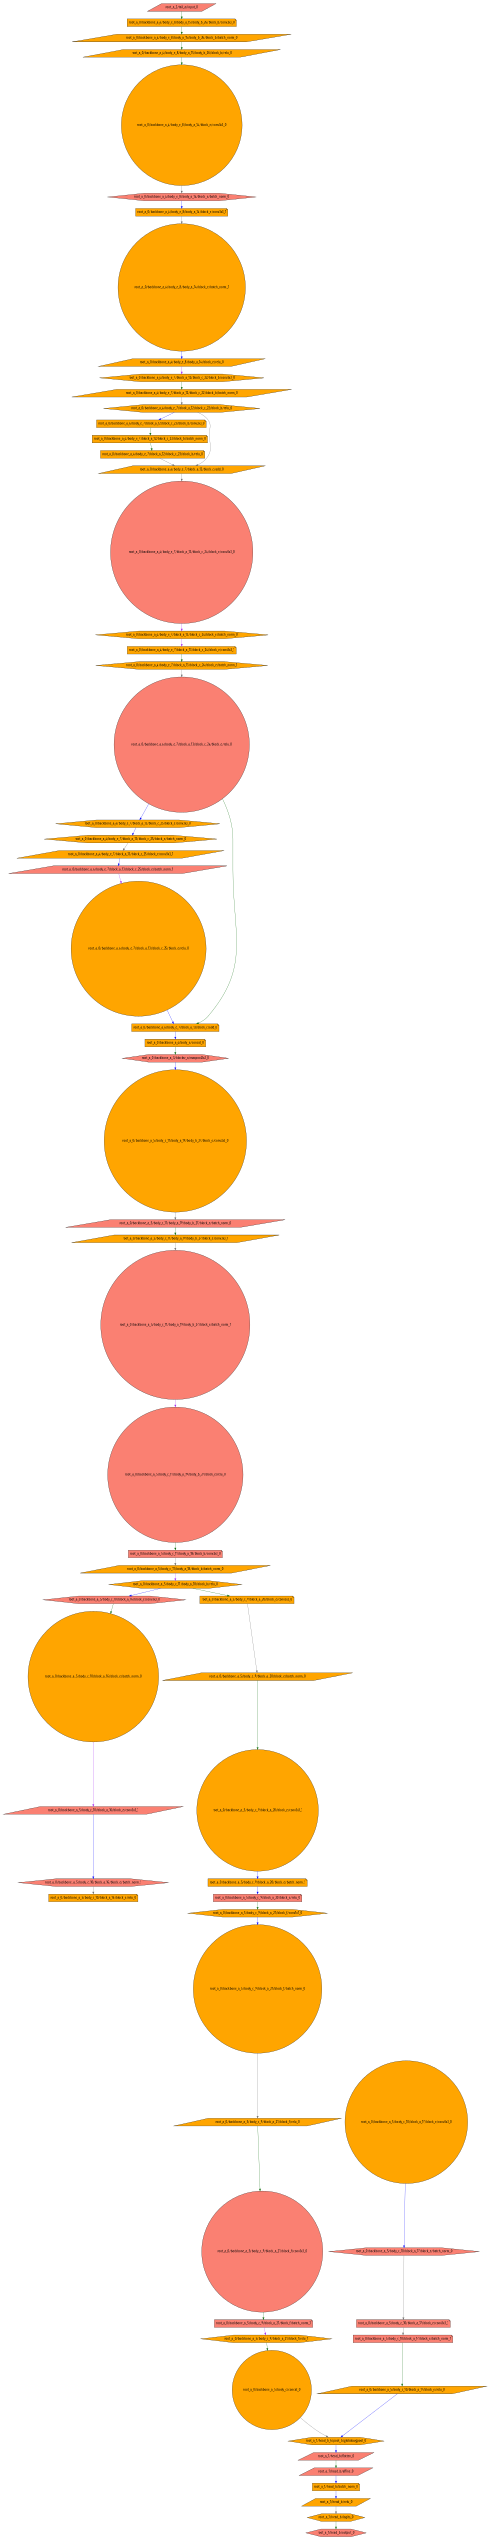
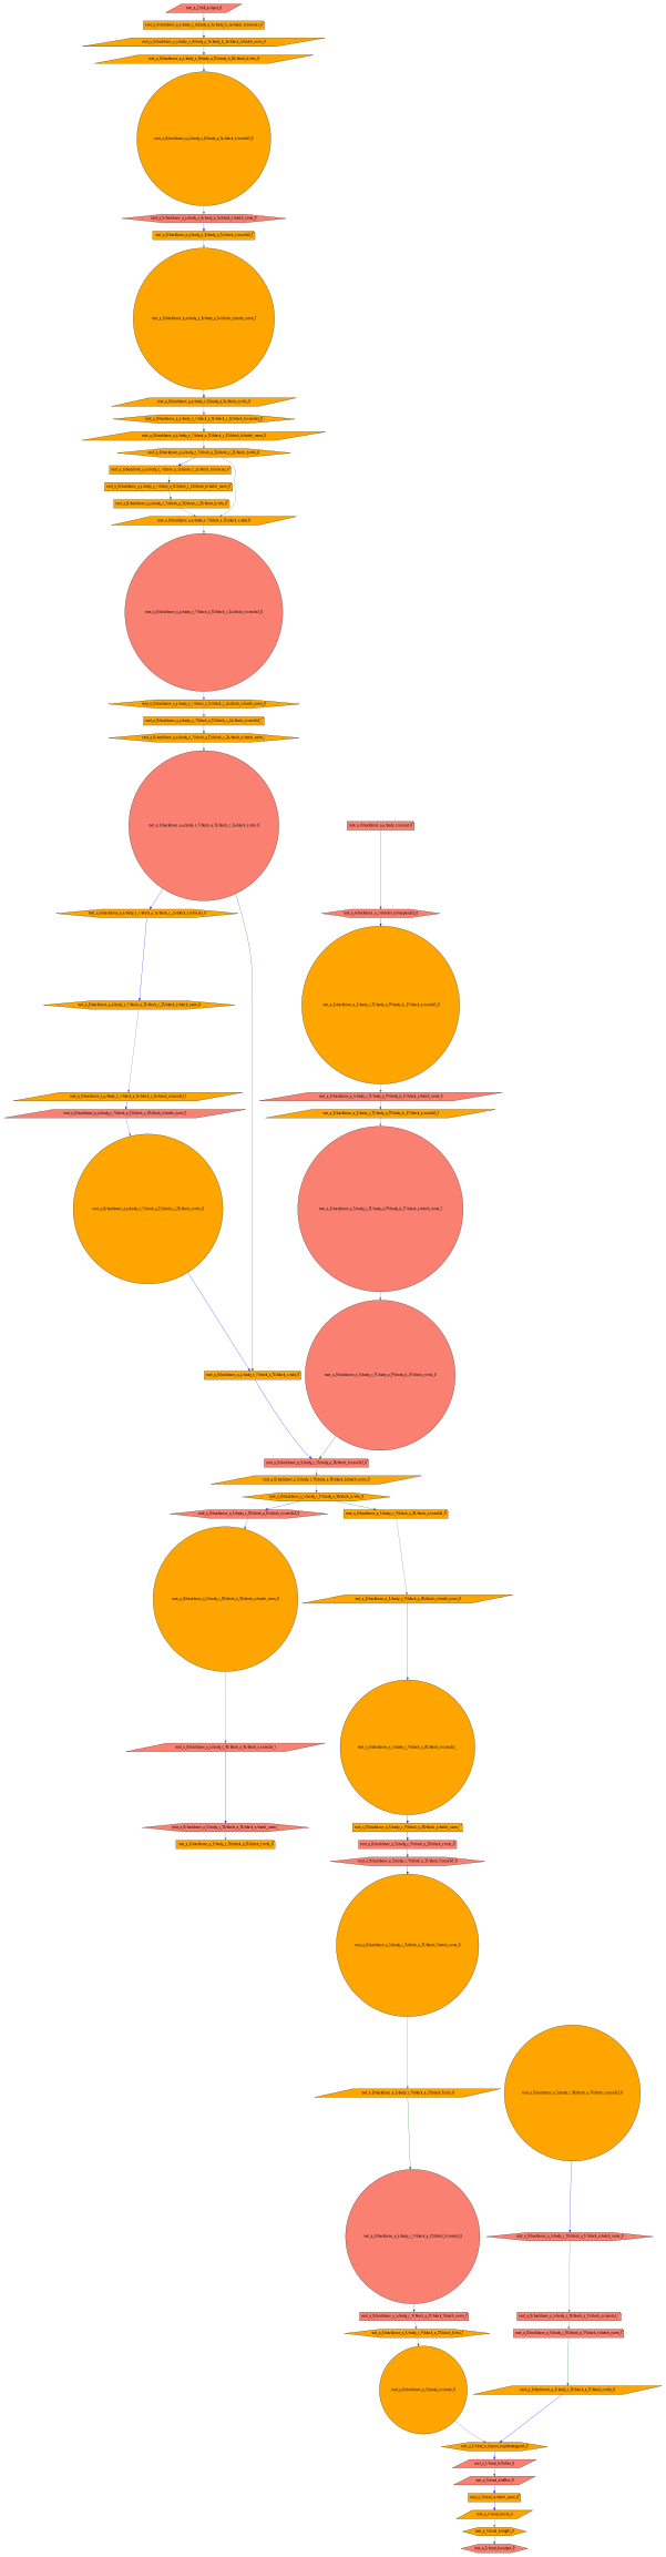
  digraph {
    fontname="Fira Sans"
    node [fillcolor=orange fontname="Fira Sans" shape=parallelogram style=filled]
    edge [color=darkgreen fontname="Fira Sans"]
    "root_a_2/tail_a/input_0" [fillcolor=salmon]
    "root_a_0/backbone_a_4/body_e_8/body_a_15/body_b_26/block_b/conv3x3_0" [shape=note]
    "root_a_0/backbone_a_4/body_e_8/body_a_15/body_b_26/block_b/batch_norm_0"
    "root_a_0/backbone_a_4/body_e_8/body_a_15/body_b_26/block_b/relu_0"
    "root_a_0/backbone_a_4/body_e_8/body_a_14/block_e/conv3x3_0" [shape=circle]
    "root_a_0/backbone_a_4/body_e_8/body_a_14/block_e/batch_norm_0" [fillcolor=salmon shape=hexagon]
    "root_a_0/backbone_a_4/body_e_8/body_a_14/block_e/conv3x3_1" [shape=note]
    "root_a_0/backbone_a_4/body_e_8/body_a_14/block_e/batch_norm_1" [shape=circle]
    "root_a_0/backbone_a_4/body_e_8/body_a_14/block_e/relu_0"
    "root_a_0/backbone_a_4/body_e_7/block_a_12/block_c_22/block_b/conv3x3_0" [shape=hexagon]
    "root_a_0/backbone_a_4/body_e_7/block_a_12/block_c_22/block_b/batch_norm_0"
-   "root_a_0/backbone_a_4/body_e/concat_0" [shape=note]
+   "root_a_0/backbone_a_4/body_e/concat_0" [fillcolor=salmon shape=note]
    "root_a_0/backbone_a_3/blocksr_a/maxpool2x2_0" [fillcolor=salmon shape=hexagon]
    "root_a_0/backbone_a_4/body_e_7/block_a_12/block_c_22/block_b/relu_0" [shape=hexagon]
    "root_a_0/backbone_a_4/body_e_7/block_a_12/block_c_23/block_b/conv3x3_0" [shape=note]
    "root_a_0/backbone_a_4/body_e_7/block_a_12/block_c/add_0"
    "root_a_0/backbone_a_4/body_e_7/block_a_12/block_c_23/block_b/batch_norm_0" [shape=note]
    "root_a_0/backbone_a_4/body_e_7/block_a_13/block_c_24/block_e/conv3x3_0" [fillcolor=salmon shape=circle]
    "root_a_0/backbone_a_4/body_e_7/block_a_12/block_c_23/block_b/relu_0" [shape=note]
    "root_a_0/backbone_a_4/body_e_7/block_a_13/block_c_24/block_e/batch_norm_0" [shape=hexagon]
    "root_a_0/backbone_a_4/body_e_7/block_a_13/block_c_24/block_e/conv3x3_1" [shape=note]
    "root_a_0/backbone_a_4/body_e_7/block_a_13/block_c_24/block_e/batch_norm_1" [shape=hexagon]
    "root_a_0/backbone_a_4/body_e_7/block_a_13/block_c_24/block_e/relu_0" [fillcolor=salmon shape=circle]
    "root_a_0/backbone_a_4/body_e_7/block_a_13/block_c_25/block_e/conv3x3_0" [shape=hexagon]
    "root_a_0/backbone_a_4/body_e_7/block_a_13/block_c/add_0" [shape=note]
    "root_a_0/backbone_a_4/body_e_7/block_a_13/block_c_25/block_e/batch_norm_0" [shape=hexagon]
    "root_a_0/backbone_a_4/body_e_7/block_a_13/block_c_25/block_e/conv3x3_1"
    "root_a_0/backbone_a_4/body_e_7/block_a_13/block_c_25/block_e/batch_norm_1" [fillcolor=salmon]
    "root_a_0/backbone_a_4/body_e_7/block_a_13/block_c_25/block_e/relu_0" [shape=circle]
    "root_a_0/backbone_a_5/body_c_11/body_a_19/body_b_27/block_e/conv3x3_0" [shape=circle]
    "root_a_0/backbone_a_5/body_c_11/body_a_19/body_b_27/block_e/batch_norm_0" [fillcolor=salmon]
    "root_a_0/backbone_a_5/body_c_11/body_a_19/body_b_27/block_e/conv3x3_1"
    "root_a_0/backbone_a_5/body_c_11/body_a_19/body_b_27/block_e/batch_norm_1" [fillcolor=salmon shape=circle]
    "root_a_0/backbone_a_5/body_c_11/body_a_19/body_b_27/block_e/relu_0" [fillcolor=salmon shape=circle]
    "root_a_0/backbone_a_5/body_c_11/body_a_18/block_b/conv3x3_0" [fillcolor=salmon shape=note]
    "root_a_0/backbone_a_5/body_c_11/body_a_18/block_b/batch_norm_0"
    "root_a_0/backbone_a_5/body_c_11/body_a_18/block_b/relu_0" [shape=hexagon]
    "root_a_0/backbone_a_5/body_c_10/block_a_16/block_e/conv3x3_0" [fillcolor=salmon shape=hexagon]
    "root_a_0/backbone_a_5/body_c_9/block_a_20/block_e/conv3x3_0" [shape=note]
    "root_a_0/backbone_a_5/body_c_10/block_a_16/block_e/batch_norm_0" [shape=circle]
    "root_a_0/backbone_a_5/body_c_9/block_a_20/block_e/batch_norm_0"
    "root_a_0/backbone_a_5/body_c_10/block_a_16/block_e/conv3x3_1" [fillcolor=salmon]
    "root_a_0/backbone_a_5/body_c_10/block_a_16/block_e/batch_norm_1" [fillcolor=salmon shape=hexagon]
    "root_a_0/backbone_a_5/body_c_10/block_a_16/block_e/relu_0" [shape=note]
    "root_a_0/backbone_a_5/body_c_10/block_a_17/block_e/conv3x3_0" [shape=circle]
    "root_a_0/backbone_a_5/body_c_10/block_a_17/block_e/batch_norm_0" [fillcolor=salmon shape=hexagon]
    "root_a_0/backbone_a_5/body_c_10/block_a_17/block_e/conv3x3_1" [fillcolor=salmon shape=note]
    "root_a_0/backbone_a_5/body_c_10/block_a_17/block_e/batch_norm_1" [fillcolor=salmon shape=note]
    "root_a_0/backbone_a_5/body_c_10/block_a_17/block_e/relu_0"
    "root_a_1/head_b_6/pool_b/globalavgpool_0" [shape=hexagon]
    "root_a_0/backbone_a_5/body_c/concat_0" [shape=circle]
    "root_a_0/backbone_a_5/body_c_9/block_a_20/block_e/conv3x3_1" [shape=circle]
    "root_a_0/backbone_a_5/body_c_9/block_a_20/block_e/batch_norm_1" [shape=note]
    "root_a_0/backbone_a_5/body_c_9/block_a_20/block_e/relu_0" [fillcolor=salmon shape=note]
-   "root_a_0/backbone_a_5/body_c_9/block_a_21/block_f/conv1x1_0" [shape=hexagon]
+   "root_a_0/backbone_a_5/body_c_9/block_a_21/block_f/conv1x1_0" [fillcolor=salmon shape=hexagon]
    "root_a_0/backbone_a_5/body_c_9/block_a_21/block_f/batch_norm_0" [shape=circle]
    "root_a_0/backbone_a_5/body_c_9/block_a_21/block_f/relu_0"
    "root_a_0/backbone_a_5/body_c_9/block_a_21/block_f/conv3x3_0" [fillcolor=salmon shape=circle]
    "root_a_0/backbone_a_5/body_c_9/block_a_21/block_f/batch_norm_1" [fillcolor=salmon shape=note]
    "root_a_0/backbone_a_5/body_c_9/block_a_21/block_f/relu_1" [shape=hexagon]
    "root_a_1/head_b/flatten_0" [fillcolor=salmon]
    "root_a_1/head_b/affine_0" [fillcolor=salmon]
    "root_a_1/head_b/batch_norm_0" [shape=note]
    "root_a_1/head_b/relu_0"
    "root_a_1/head_b/logits_0" [shape=hexagon]
    "root_a_1/head_b/output_0" [fillcolor=salmon shape=hexagon]
    "root_a_2/tail_a/input_0" -> "root_a_0/backbone_a_4/body_e_8/body_a_15/body_b_26/block_b/conv3x3_0"
    "root_a_0/backbone_a_4/body_e_8/body_a_15/body_b_26/block_b/conv3x3_0" -> "root_a_0/backbone_a_4/body_e_8/body_a_15/body_b_26/block_b/batch_norm_0"
    "root_a_0/backbone_a_4/body_e_8/body_a_15/body_b_26/block_b/batch_norm_0" -> "root_a_0/backbone_a_4/body_e_8/body_a_15/body_b_26/block_b/relu_0"
    "root_a_0/backbone_a_4/body_e_8/body_a_15/body_b_26/block_b/relu_0" -> "root_a_0/backbone_a_4/body_e_8/body_a_14/block_e/conv3x3_0"
    "root_a_0/backbone_a_4/body_e_8/body_a_14/block_e/conv3x3_0" -> "root_a_0/backbone_a_4/body_e_8/body_a_14/block_e/batch_norm_0" [color=gray40]
    "root_a_0/backbone_a_4/body_e_8/body_a_14/block_e/batch_norm_0" -> "root_a_0/backbone_a_4/body_e_8/body_a_14/block_e/conv3x3_1" [color=blue]
    "root_a_0/backbone_a_4/body_e_8/body_a_14/block_e/conv3x3_1" -> "root_a_0/backbone_a_4/body_e_8/body_a_14/block_e/batch_norm_1" [color=gray40]
    "root_a_0/backbone_a_4/body_e_8/body_a_14/block_e/batch_norm_1" -> "root_a_0/backbone_a_4/body_e_8/body_a_14/block_e/relu_0" [color=blue]
    "root_a_0/backbone_a_4/body_e_8/body_a_14/block_e/relu_0" -> "root_a_0/backbone_a_4/body_e_7/block_a_12/block_c_22/block_b/conv3x3_0" [color=purple]
    "root_a_0/backbone_a_4/body_e_7/block_a_12/block_c_22/block_b/conv3x3_0" -> "root_a_0/backbone_a_4/body_e_7/block_a_12/block_c_22/block_b/batch_norm_0"
    "root_a_0/backbone_a_4/body_e_7/block_a_12/block_c_22/block_b/batch_norm_0" -> "root_a_0/backbone_a_4/body_e_7/block_a_12/block_c_22/block_b/relu_0" [color=gray40]
    "root_a_0/backbone_a_4/body_e/concat_0" -> "root_a_0/backbone_a_3/blocksr_a/maxpool2x2_0"
    "root_a_0/backbone_a_3/blocksr_a/maxpool2x2_0" -> "root_a_0/backbone_a_5/body_c_11/body_a_19/body_b_27/block_e/conv3x3_0" [color=blue]
    "root_a_0/backbone_a_4/body_e_7/block_a_12/block_c_22/block_b/relu_0" -> "root_a_0/backbone_a_4/body_e_7/block_a_12/block_c_23/block_b/conv3x3_0" [color=blue]
    "root_a_0/backbone_a_4/body_e_7/block_a_12/block_c_22/block_b/relu_0" -> "root_a_0/backbone_a_4/body_e_7/block_a_12/block_c/add_0" [color=gray40]
    "root_a_0/backbone_a_4/body_e_7/block_a_12/block_c_23/block_b/conv3x3_0" -> "root_a_0/backbone_a_4/body_e_7/block_a_12/block_c_23/block_b/batch_norm_0"
    "root_a_0/backbone_a_4/body_e_7/block_a_12/block_c/add_0" -> "root_a_0/backbone_a_4/body_e_7/block_a_13/block_c_24/block_e/conv3x3_0" [color=gray40]
    "root_a_0/backbone_a_4/body_e_7/block_a_12/block_c_23/block_b/batch_norm_0" -> "root_a_0/backbone_a_4/body_e_7/block_a_12/block_c_23/block_b/relu_0"
    "root_a_0/backbone_a_4/body_e_7/block_a_13/block_c_24/block_e/conv3x3_0" -> "root_a_0/backbone_a_4/body_e_7/block_a_13/block_c_24/block_e/batch_norm_0" [color=purple]
    "root_a_0/backbone_a_4/body_e_7/block_a_12/block_c_23/block_b/relu_0" -> "root_a_0/backbone_a_4/body_e_7/block_a_12/block_c/add_0" [color=gray40]
    "root_a_0/backbone_a_4/body_e_7/block_a_13/block_c_24/block_e/batch_norm_0" -> "root_a_0/backbone_a_4/body_e_7/block_a_13/block_c_24/block_e/conv3x3_1" [color=purple]
    "root_a_0/backbone_a_4/body_e_7/block_a_13/block_c_24/block_e/conv3x3_1" -> "root_a_0/backbone_a_4/body_e_7/block_a_13/block_c_24/block_e/batch_norm_1"
    "root_a_0/backbone_a_4/body_e_7/block_a_13/block_c_24/block_e/batch_norm_1" -> "root_a_0/backbone_a_4/body_e_7/block_a_13/block_c_24/block_e/relu_0" [color=gray40]
    "root_a_0/backbone_a_4/body_e_7/block_a_13/block_c_24/block_e/relu_0" -> "root_a_0/backbone_a_4/body_e_7/block_a_13/block_c_25/block_e/conv3x3_0" [color=blue]
    "root_a_0/backbone_a_4/body_e_7/block_a_13/block_c_24/block_e/relu_0" -> "root_a_0/backbone_a_4/body_e_7/block_a_13/block_c/add_0"
    "root_a_0/backbone_a_4/body_e_7/block_a_13/block_c_25/block_e/conv3x3_0" -> "root_a_0/backbone_a_4/body_e_7/block_a_13/block_c_25/block_e/batch_norm_0" [color=blue]
-   "root_a_0/backbone_a_4/body_e_7/block_a_13/block_c/add_0" -> "root_a_0/backbone_a_4/body_e/concat_0" [color=blue]
+   "root_a_0/backbone_a_4/body_e_7/block_a_13/block_c/add_0" -> "root_a_0/backbone_a_5/body_c_11/body_a_18/block_b/conv3x3_0" [color=blue]
    "root_a_0/backbone_a_4/body_e_7/block_a_13/block_c_25/block_e/batch_norm_0" -> "root_a_0/backbone_a_4/body_e_7/block_a_13/block_c_25/block_e/conv3x3_1" [color=gray40]
    "root_a_0/backbone_a_4/body_e_7/block_a_13/block_c_25/block_e/conv3x3_1" -> "root_a_0/backbone_a_4/body_e_7/block_a_13/block_c_25/block_e/batch_norm_1" [color=blue]
    "root_a_0/backbone_a_4/body_e_7/block_a_13/block_c_25/block_e/batch_norm_1" -> "root_a_0/backbone_a_4/body_e_7/block_a_13/block_c_25/block_e/relu_0" [color=purple]
    "root_a_0/backbone_a_4/body_e_7/block_a_13/block_c_25/block_e/relu_0" -> "root_a_0/backbone_a_4/body_e_7/block_a_13/block_c/add_0" [color=blue]
    "root_a_0/backbone_a_5/body_c_11/body_a_19/body_b_27/block_e/conv3x3_0" -> "root_a_0/backbone_a_5/body_c_11/body_a_19/body_b_27/block_e/batch_norm_0" [color=gray40]
    "root_a_0/backbone_a_5/body_c_11/body_a_19/body_b_27/block_e/batch_norm_0" -> "root_a_0/backbone_a_5/body_c_11/body_a_19/body_b_27/block_e/conv3x3_1"
    "root_a_0/backbone_a_5/body_c_11/body_a_19/body_b_27/block_e/conv3x3_1" -> "root_a_0/backbone_a_5/body_c_11/body_a_19/body_b_27/block_e/batch_norm_1" [color=gray40]
    "root_a_0/backbone_a_5/body_c_11/body_a_19/body_b_27/block_e/batch_norm_1" -> "root_a_0/backbone_a_5/body_c_11/body_a_19/body_b_27/block_e/relu_0" [color=purple]
    "root_a_0/backbone_a_5/body_c_11/body_a_19/body_b_27/block_e/relu_0" -> "root_a_0/backbone_a_5/body_c_11/body_a_18/block_b/conv3x3_0"
    "root_a_0/backbone_a_5/body_c_11/body_a_18/block_b/conv3x3_0" -> "root_a_0/backbone_a_5/body_c_11/body_a_18/block_b/batch_norm_0" [color=gray40]
    "root_a_0/backbone_a_5/body_c_11/body_a_18/block_b/batch_norm_0" -> "root_a_0/backbone_a_5/body_c_11/body_a_18/block_b/relu_0" [color=purple]
    "root_a_0/backbone_a_5/body_c_11/body_a_18/block_b/relu_0" -> "root_a_0/backbone_a_5/body_c_10/block_a_16/block_e/conv3x3_0" [color=blue]
    "root_a_0/backbone_a_5/body_c_11/body_a_18/block_b/relu_0" -> "root_a_0/backbone_a_5/body_c_9/block_a_20/block_e/conv3x3_0"
    "root_a_0/backbone_a_5/body_c_10/block_a_16/block_e/conv3x3_0" -> "root_a_0/backbone_a_5/body_c_10/block_a_16/block_e/batch_norm_0"
    "root_a_0/backbone_a_5/body_c_9/block_a_20/block_e/conv3x3_0" -> "root_a_0/backbone_a_5/body_c_9/block_a_20/block_e/batch_norm_0" [color=gray40]
    "root_a_0/backbone_a_5/body_c_10/block_a_16/block_e/batch_norm_0" -> "root_a_0/backbone_a_5/body_c_10/block_a_16/block_e/conv3x3_1" [color=purple]
    "root_a_0/backbone_a_5/body_c_9/block_a_20/block_e/batch_norm_0" -> "root_a_0/backbone_a_5/body_c_9/block_a_20/block_e/conv3x3_1"
    "root_a_0/backbone_a_5/body_c_10/block_a_16/block_e/conv3x3_1" -> "root_a_0/backbone_a_5/body_c_10/block_a_16/block_e/batch_norm_1" [color=blue]
    "root_a_0/backbone_a_5/body_c_10/block_a_16/block_e/batch_norm_1" -> "root_a_0/backbone_a_5/body_c_10/block_a_16/block_e/relu_0" [color=gray40]
    "root_a_0/backbone_a_5/body_c_10/block_a_17/block_e/conv3x3_0" -> "root_a_0/backbone_a_5/body_c_10/block_a_17/block_e/batch_norm_0" [color=blue]
    "root_a_0/backbone_a_5/body_c_10/block_a_17/block_e/batch_norm_0" -> "root_a_0/backbone_a_5/body_c_10/block_a_17/block_e/conv3x3_1" [color=gray40]
    "root_a_0/backbone_a_5/body_c_10/block_a_17/block_e/conv3x3_1" -> "root_a_0/backbone_a_5/body_c_10/block_a_17/block_e/batch_norm_1" [color=gray40]
    "root_a_0/backbone_a_5/body_c_10/block_a_17/block_e/batch_norm_1" -> "root_a_0/backbone_a_5/body_c_10/block_a_17/block_e/relu_0"
    "root_a_0/backbone_a_5/body_c_10/block_a_17/block_e/relu_0" -> "root_a_1/head_b_6/pool_b/globalavgpool_0" [color=blue]
    "root_a_1/head_b_6/pool_b/globalavgpool_0" -> "root_a_1/head_b/flatten_0" [color=blue]
    "root_a_0/backbone_a_5/body_c/concat_0" -> "root_a_1/head_b_6/pool_b/globalavgpool_0" [color=gray40]
    "root_a_0/backbone_a_5/body_c_9/block_a_20/block_e/conv3x3_1" -> "root_a_0/backbone_a_5/body_c_9/block_a_20/block_e/batch_norm_1" [color=blue]
    "root_a_0/backbone_a_5/body_c_9/block_a_20/block_e/batch_norm_1" -> "root_a_0/backbone_a_5/body_c_9/block_a_20/block_e/relu_0" [color=blue]
    "root_a_0/backbone_a_5/body_c_9/block_a_20/block_e/relu_0" -> "root_a_0/backbone_a_5/body_c_9/block_a_21/block_f/conv1x1_0"
    "root_a_0/backbone_a_5/body_c_9/block_a_21/block_f/conv1x1_0" -> "root_a_0/backbone_a_5/body_c_9/block_a_21/block_f/batch_norm_0" [color=blue]
    "root_a_0/backbone_a_5/body_c_9/block_a_21/block_f/batch_norm_0" -> "root_a_0/backbone_a_5/body_c_9/block_a_21/block_f/relu_0" [color=gray40]
    "root_a_0/backbone_a_5/body_c_9/block_a_21/block_f/relu_0" -> "root_a_0/backbone_a_5/body_c_9/block_a_21/block_f/conv3x3_0"
    "root_a_0/backbone_a_5/body_c_9/block_a_21/block_f/conv3x3_0" -> "root_a_0/backbone_a_5/body_c_9/block_a_21/block_f/batch_norm_1"
    "root_a_0/backbone_a_5/body_c_9/block_a_21/block_f/batch_norm_1" -> "root_a_0/backbone_a_5/body_c_9/block_a_21/block_f/relu_1" [color=purple]
    "root_a_0/backbone_a_5/body_c_9/block_a_21/block_f/relu_1" -> "root_a_0/backbone_a_5/body_c/concat_0"
    "root_a_1/head_b/flatten_0" -> "root_a_1/head_b/affine_0"
    "root_a_1/head_b/affine_0" -> "root_a_1/head_b/batch_norm_0" [color=blue]
    "root_a_1/head_b/batch_norm_0" -> "root_a_1/head_b/relu_0" [color=blue]
    "root_a_1/head_b/relu_0" -> "root_a_1/head_b/logits_0" [color=gray40]
    "root_a_1/head_b/logits_0" -> "root_a_1/head_b/output_0"
  }
